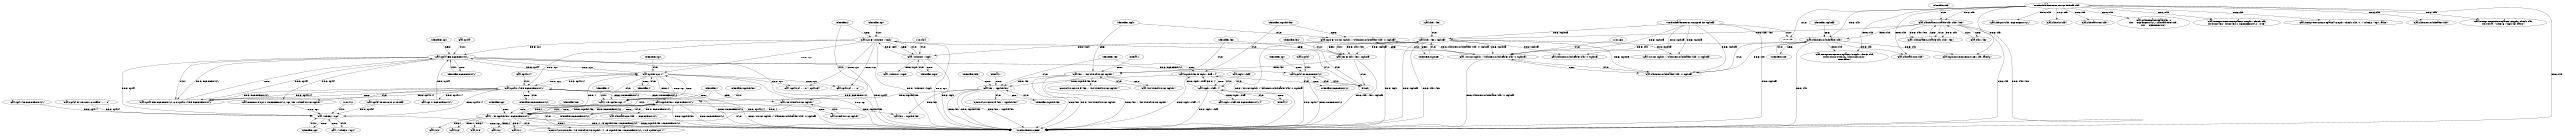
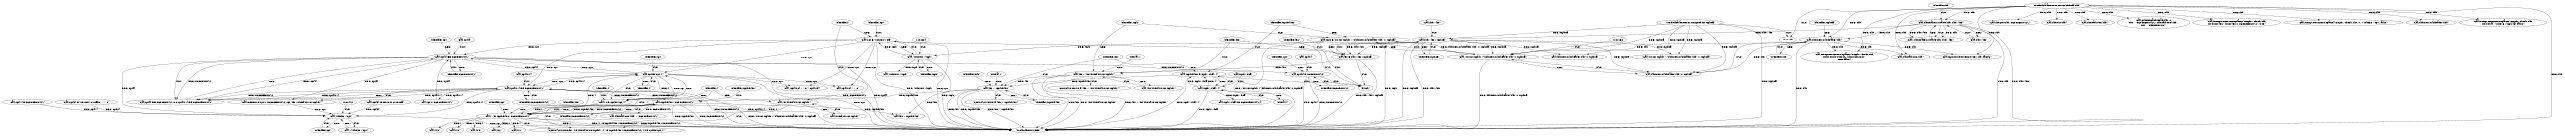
  digraph {
    n1 [label="(Call,opt[0] = TCPOPT_MSS)"]
    n2 [label="(Identifier,TCPOPT_MSS)"]
    n3 [label="(MethodReturn,RET)"]
    n4 [label="(Block,)"]
    n5 [label="(Call,(__be32 *)opt)"]
    n6 [label="(Identifier,opt)"]
    n7 [label="(Call,*((__be32 *)opt))"]
    n8 [label="(Call,opt[i] == TCPOPT_MSS)"]
    n9 [label="(Call,optlen(opt, i))"]
    n10 [label="(Identifier,TCPOPT_MSS)"]
    n11 [label="(Call,memmove(opt + TCPOLEN_MSS, opt, len - sizeof(struct tcphdr)))"]
    n12 [label="(Call,opt[i] == TCPOPT_MSS && opt[i+1] == TCPOLEN_MSS)"]
    n13 [label="(Call,opt[i+1] == TCPOLEN_MSS)"]
    n14 [label="(Call,(opt[i+2] << 8) | opt[i+3])"]
    n15 [label="(Call,opt[i+2] << 8)"]
    n16 [label="(Call,i += optlen(opt, i))"]
    n17 [label="(Identifier,i)"]
    n18 [label="(Call,opt + TCPOLEN_MSS)"]
-   n19 [label="(Call,opt = (u_int8_t *)tcph)"]
+   n19 [label="(Call,opt = (u_int8_t *)xff)"]
    n20 [label="(Call,(u_int8_t *)tcph)"]
    n21 [label="(Call,(u_int8_t *)tcph)"]
    n22 [label="(Identifier,tcph)"]
    n23 [label="(Call,tcp_hdrlen - TCPOLEN_MSS)"]
    n24 [label="(Identifier,TCPOLEN_MSS)"]
    n25 [label="(Call,tcph = (struct tcphdr *)(skb_network_header(skb) + tcphoff))"]
    n26 [label="(Call,(struct tcphdr *)(skb_network_header(skb) + tcphoff))"]
    n27 [label="(Call,skb_network_header(skb) + tcphoff)"]
    n28 [label="(Call,skb_network_header(skb))"]
    n29 [label="(Call,inet_proto_csum_replace2(&tcph->check, skb,\n\t\t\t\t\t\t htons(oldmss), htons(newmss),\n\t\t\t\t\t\t false))"]
    n30 [label="(Call,skb_tailroom(skb))"]
    n31 [label="(Call,tcpmss_reverse_mtu(net, skb, family))"]
    n32 [label="(Identifier,skb)"]
    n33 [label="(Call,skb_make_writable(skb, skb->len))"]
    n34 [label="(Call,skb->len - tcphoff)"]
    n35 [label="(Call,skb->len)"]
    n36 [label="(Call,!skb_make_writable(skb, skb->len))"]
    n37 [label="(Call,len = skb->len - tcphoff)"]
    n38 [label="(Call,(struct tcphdr *)(skb_network_header(skb) + tcphoff))"]
    n39 [label="(Call,skb_network_header(skb) + tcphoff)"]
    n40 [label="(Identifier,tcphoff)"]
    n41 [label="(MethodParameterIn,struct sk_buff *skb)"]
    n42 [label="(Call,skb_put(skb, TCPOLEN_MSS))"]
    n43 [label="(Call,skb_dst(skb))"]
    n44 [label="(Call,skb_tailroom(skb))"]
    n45 [label="(Call,pskb_expand_head(skb, 0,\n\t\t\t\t     TCPOLEN_MSS - skb_tailroom(skb),\n\t\t\t\t     GFP_ATOMIC))"]
    n46 [label="(Call,inet_proto_csum_replace2(&tcph->check, skb,\n\t\t\t\t htons(len), htons(len + TCPOLEN_MSS), true))"]
    n47 [label="(Call,inet_proto_csum_replace4(&tcph->check, skb, 0, *((__be32 *)opt), false))"]
    n48 [label="(Call,skb_network_header(skb))"]
    n49 [label="(Call,inet_proto_csum_replace2(&tcph->check, skb,\n\t\t\t\t oldval, ((__be16 *)tcph)[6], false))"]
    1000105
    n51 [label="(Call,len < (int)sizeof(struct tcphdr))"]
    n52 [label="(MethodParameterIn,unsigned int tcphoff)"]
    n53 [label="(Call,i <= tcp_hdrlen - TCPOLEN_MSS)"]
    n54 [label="(ControlStructure,for (i = sizeof(struct tcphdr); i <= tcp_hdrlen - TCPOLEN_MSS; i += optlen(opt, i)))"]
    n55 [label="(Call,len > tcp_hdrlen)"]
    n56 [label="(Call,skb_tailroom(skb) < TCPOLEN_MSS)"]
    n57 [label="(Identifier,TCPOLEN_MSS)"]
    n58 [label="(Call,i+3)"]
    n59 [label="(Call,i+2)"]
    n60 [label="(Call,i+1)"]
    n61 [label="(Call,i+3)"]
    n62 [label="(Call,i+2)"]
    n63 [label="(Call,len < tcp_hdrlen)"]
    n64 [label="(ControlStructure,if (len < tcp_hdrlen))"]
    n65 [label="(Identifier,tcp_hdrlen)"]
    n66 [label="(ControlStructure,if (len < (int)sizeof(struct tcphdr)))"]
    n67 [label="(Call,(int)sizeof(struct tcphdr))"]
    n68 [label="(Call,tcp_hdrlen = tcph->doff * 4)"]
    n69 [label="(Call,tcph->doff * 4)"]
    n70 [label="(Call,tcph->doff += TCPOLEN_MSS/4)"]
    n71 [label="(Literal,4)"]
    n72 [label="(Call,i = sizeof(struct tcphdr))"]
    n73 [label="(Call,sizeof(struct tcphdr))"]
    n74 [label="(Call,tcph->doff)"]
    n75 [label="(Identifier,opt)"]
    n76 [label="(Identifier,opt)"]
    n77 [label="(Identifier,tcphoff)"]
    n78 [label="(Identifier,len)"]
    n79 [label="(Identifier,len)"]
    n80 [label="(Identifier,tcph)"]
    n81 [label="(Call,opt[0])"]
    n82 [label="(Call,opt[1] = TCPOLEN_MSS)"]
    n83 [label="(Identifier,len)"]
    n84 [label="(Literal,1)"]
    n85 [label="(Call,opt[i])"]
    n86 [label="(Call,opt[i+1])"]
    n87 [label="(Call,opt[2] = (newmss & 0xff00) >> 8)"]
    n88 [label="(Identifier,opt)"]
    n89 [label="(Identifier,len)"]
    n90 [label="(Call,skb->len)"]
    n91 [label="(Identifier,info)"]
    n92 [label="(Literal,1)"]
    n93 [label="(Identifier,opt)"]
    n94 [label="(Identifier,tcp_hdrlen)"]
    n95 [label="(Identifier,opt)"]
    n96 [label="(Identifier,tcp_hdrlen)"]
    n97 [label="(Identifier,i)"]
    n98 [label="(Identifier,skb)"]
    n99 [label="(Identifier,i)"]
    n100 [label="(Identifier,i)"]
    n101 [label="(Call,opt[3] = newmss & 0x00ff)"]
-   1000234 [label=1000434]
+   1000234
    1000163
    1000442
    n1 -> n2 [label="CFG: "]
    n1 -> n3 [label="DDG: TCPOPT_MSS"]
    n1 -> n3 [label="DDG: opt[0]"]
    n1 -> n4 [label="AST: "]
    n2 -> n1 [label="AST: "]
    n5 -> n3 [label="DDG: opt"]
    n5 -> n6 [label="CFG: "]
    n5 -> n7 [label="AST: "]
    n6 -> n5 [label="AST: "]
    n7 -> n5 [label="CFG: "]
    n8 -> n1 [label="DDG: TCPOPT_MSS"]
    n8 -> n3 [label="DDG: opt[i]"]
    n8 -> n3 [label="DDG: TCPOPT_MSS"]
    n8 -> n5 [label="DDG: opt[i]"]
    n8 -> n9 [label="DDG: opt[i]"]
    n8 -> n10 [label="CFG: "]
    n8 -> n11 [label="DDG: opt[i]"]
    n8 -> n12 [label="AST: "]
    n8 -> n12 [label="DDG: opt[i]"]
    n8 -> n12 [label="DDG: TCPOPT_MSS"]
    n9 -> n3 [label="DDG: opt"]
    n9 -> n8 [label="DDG: opt"]
    n9 -> n13 [label="DDG: opt"]
    n9 -> n14 [label="DDG: opt"]
    n9 -> n15 [label="DDG: opt"]
    n9 -> n16 [label="AST: "]
    n9 -> n16 [label="DDG: opt"]
    n9 -> n16 [label="DDG: i"]
    n9 -> n17 [label="CFG: "]
    n10 -> n8 [label="AST: "]
    n11 -> n5 [label="DDG: opt"]
    n12 -> n8 [label="CFG: "]
    n12 -> n13 [label="CFG: "]
    n13 -> n3 [label="DDG: opt[i+1]"]
    n13 -> n3 [label="DDG: TCPOLEN_MSS"]
    n13 -> n5 [label="DDG: opt[i+1]"]
    n13 -> n9 [label="DDG: opt[i+1]"]
    n13 -> n11 [label="DDG: opt[i+1]"]
    n13 -> n12 [label="AST: "]
    n13 -> n12 [label="DDG: opt[i+1]"]
    n13 -> n12 [label="DDG: TCPOLEN_MSS"]
    n13 -> n18 [label="DDG: opt[i+1]"]
    n13 -> n23 [label="DDG: TCPOLEN_MSS"]
    n13 -> n24 [label="CFG: "]
    n16 -> n3 [label="DDG: (struct tcphdr *)(skb_network_header(skb) + tcphoff)"]
    n16 -> n9 [label="CFG: "]
    n16 -> n53 [label="DDG: i"]
    n16 -> n54 [label="AST: "]
    n17 -> n9 [label="AST: "]
    n18 -> n8 [label="DDG: opt[i]"]
    n19 -> n3 [label="DDG: (u_int8_t *)tcph"]
    n19 -> n3 [label="DDG: opt"]
    n19 -> n4 [label="MSS: "]
    n19 -> n8 [label="DDG: opt"]
    n19 -> n9 [label="DDG: opt"]
    n19 -> n13 [label="DDG: opt"]
    n19 -> n14 [label="DDG: opt"]
    n19 -> n15 [label="DDG: opt"]
    n19 -> n20 [label="CFG: "]
    n20 -> n3 [label="DDG: tcph"]
    n20 -> n19 [label="AST: "]
    n20 -> n19 [label="DDG: tcph"]
    n20 -> n21 [label="DDG: tcph"]
    n20 -> n22 [label="CFG: "]
    n22 -> n20 [label="AST: "]
    n23 -> n3 [label="DDG: tcp_hdrlen"]
    n23 -> n3 [label="DDG: TCPOLEN_MSS"]
    n23 -> n13 [label="DDG: TCPOLEN_MSS"]
    n23 -> n53 [label="AST: "]
    n23 -> n53 [label="DDG: tcp_hdrlen"]
    n23 -> n53 [label="DDG: TCPOLEN_MSS"]
    n23 -> n55 [label="DDG: tcp_hdrlen"]
    n23 -> n56 [label="DDG: TCPOLEN_MSS"]
    n23 -> n57 [label="CFG: "]
    n24 -> n13 [label="AST: "]
    n25 -> n3 [label="DDG: (struct tcphdr *)(skb_network_header(skb) + tcphoff)"]
    n25 -> n3 [label="DDG: tcph"]
    n25 -> n4 [label="AST: "]
    n25 -> n20 [label="DDG: tcph"]
    n25 -> n26 [label="CFG: "]
    n26 -> n3 [label="DDG: skb_network_header(skb) + tcphoff"]
    n26 -> n25 [label="AST: "]
    n26 -> n25 [label="DDG: skb_network_header(skb) + tcphoff"]
    n26 -> n27 [label="CFG: "]
    n27 -> n26 [label="AST: "]
    n28 -> n3 [label="DDG: skb"]
    n28 -> n26 [label="DDG: skb"]
    n28 -> n27 [label="AST: "]
    n28 -> n27 [label="DDG: skb"]
    n28 -> n29 [label="DDG: skb"]
    n28 -> n30 [label="DDG: skb"]
    n28 -> n31 [label="DDG: skb"]
    n28 -> n32 [label="CFG: "]
    n32 -> n28 [label="AST: "]
    n33 -> n3 [label="DDG: skb"]
    n33 -> n3 [label="DDG: skb->len"]
    n33 -> n28 [label="DDG: skb"]
    n33 -> n34 [label="DDG: skb->len"]
    n33 -> n35 [label="CFG: "]
    n33 -> n36 [label="AST: "]
    n33 -> n36 [label="DDG: skb"]
    n33 -> n36 [label="DDG: skb->len"]
    n34 -> n3 [label="DDG: tcphoff"]
    n34 -> n3 [label="DDG: skb->len"]
    n34 -> n26 [label="DDG: tcphoff"]
    n34 -> n27 [label="DDG: tcphoff"]
    n34 -> n37 [label="AST: "]
    n34 -> n37 [label="DDG: skb->len"]
    n34 -> n37 [label="DDG: tcphoff"]
    n34 -> n38 [label="DDG: tcphoff"]
    n34 -> n39 [label="DDG: tcphoff"]
    n34 -> n40 [label="CFG: "]
    n35 -> n33 [label="AST: "]
    n36 -> n33 [label="CFG: "]
    n37 -> n3 [label="DDG: skb->len - tcphoff"]
    n37 -> n4 [label="AST: "]
    n37 -> n34 [label="CFG: "]
    n37 -> n51 [label="DDG: len"]
    n40 -> n34 [label="AST: "]
    n41 -> n3 [label="DDG: skb"]
    n41 -> n28 [label="DDG: skb"]
    n41 -> n29 [label="DDG: skb"]
    n41 -> n30 [label="DDG: skb"]
    n41 -> n31 [label="DDG: skb"]
    n41 -> n33 [label="DDG: skb"]
    n41 -> n42 [label="DDG: skb"]
    n41 -> n43 [label="DDG: skb"]
    n41 -> n44 [label="DDG: skb"]
    n41 -> n45 [label="DDG: skb"]
    n41 -> n46 [label="DDG: skb"]
    n41 -> n47 [label="DDG: skb"]
    n41 -> n48 [label="DDG: skb"]
    n41 -> n49 [label="DDG: skb"]
    n41 -> 1000105 [label="AST: "]
    n51 -> n3 [label="DDG: len < (int)sizeof(struct tcphdr)"]
    n51 -> n3 [label="DDG: len"]
    n51 -> n3 [label="DDG: (int)sizeof(struct tcphdr)"]
    n51 -> n63 [label="DDG: len"]
    n51 -> n66 [label="AST: "]
    n51 -> n67 [label="CFG: "]
    n52 -> n3 [label="DDG: tcphoff"]
    n52 -> n26 [label="DDG: tcphoff"]
    n52 -> n27 [label="DDG: tcphoff"]
    n52 -> n34 [label="DDG: tcphoff"]
    n52 -> n38 [label="DDG: tcphoff"]
    n52 -> n39 [label="DDG: tcphoff"]
    n52 -> 1000105 [label="AST: "]
    n53 -> n3 [label="DDG: i"]
    n53 -> n3 [label="DDG: i <= tcp_hdrlen - TCPOLEN_MSS"]
    n53 -> n3 [label="DDG: tcp_hdrlen - TCPOLEN_MSS"]
    n53 -> n9 [label="DDG: i"]
    n53 -> n23 [label="CFG: "]
    n53 -> n54 [label="AST: "]
    n53 -> n58 [label="DDG: i"]
    n53 -> n59 [label="DDG: i"]
    n53 -> n60 [label="DDG: i"]
    n53 -> n61 [label="DDG: i"]
    n53 -> n62 [label="DDG: i"]
    n57 -> n23 [label="AST: "]
    n63 -> n3 [label="DDG: tcp_hdrlen"]
    n63 -> n3 [label="DDG: len < tcp_hdrlen"]
    n63 -> n3 [label="DDG: len"]
    n63 -> n23 [label="DDG: tcp_hdrlen"]
    n63 -> n55 [label="DDG: len"]
    n63 -> n64 [label="AST: "]
    n63 -> n65 [label="CFG: "]
    n65 -> n63 [label="AST: "]
    n67 -> n51 [label="AST: "]
    n68 -> n3 [label="DDG: tcph->doff * 4"]
    n68 -> n4 [label="AST: "]
    n68 -> n63 [label="DDG: tcp_hdrlen"]
    n68 -> n69 [label="CFG: "]
    n69 -> n3 [label="DDG: tcph->doff"]
    n69 -> n68 [label="AST: "]
    n69 -> n68 [label="DDG: tcph->doff"]
    n69 -> n68 [label="DDG: 4"]
    n69 -> n70 [label="DDG: tcph->doff"]
    n69 -> n71 [label="CFG: "]
    n71 -> n69 [label="AST: "]
    n72 -> n53 [label="DDG: i"]
    n72 -> n54 [label="AST: "]
    n72 -> n73 [label="CFG: "]
    n73 -> n72 [label="AST: "]
    n74 -> n69 [label="AST: "]
    n75 -> n19 [label="AST: "]
    n76 -> n53 [label="CFG: "]
    n77 -> n28 [label="CFG: "]
    n78 -> n63 [label="AST: "]
    n78 -> n68 [label="CFG: "]
    n79 -> n37 [label="AST: "]
    n80 -> n25 [label="AST: "]
    n80 -> n51 [label="CFG: "]
    n81 -> n1 [label="AST: "]
    n82 -> n5 [label="DDG: opt[1]"]
    n83 -> n53 [label="CFG: "]
    n84 -> n51 [label="CFG: "]
    n85 -> n8 [label="AST: "]
    n86 -> n13 [label="AST: "]
    n87 -> n5 [label="DDG: opt[2]"]
    n88 -> n1 [label="CFG: "]
    n89 -> n37 [label="CFG: "]
    n89 -> n51 [label="AST: "]
    n90 -> n34 [label="AST: "]
    n91 -> n63 [label="CFG: "]
    n92 -> n63 [label="CFG: "]
    n93 -> n9 [label="AST: "]
    n94 -> n23 [label="AST: "]
    n95 -> n8 [label="CFG: "]
    n96 -> n25 [label="CFG: "]
    n96 -> n68 [label="AST: "]
    n97 -> n19 [label="CFG: "]
    n97 -> n72 [label="AST: "]
    n98 -> n33 [label="AST: "]
    n99 -> n16 [label="CFG: "]
    n99 -> n53 [label="AST: "]
    n99 -> n72 [label="CFG: "]
    n100 -> n16 [label="AST: "]
    n101 -> n5 [label="DDG: opt[3]"]
    1000234 -> n20 [label="AST: "]
    1000163 -> n26 [label="AST: "]
    1000442 -> n5 [label="AST: "]
  }
